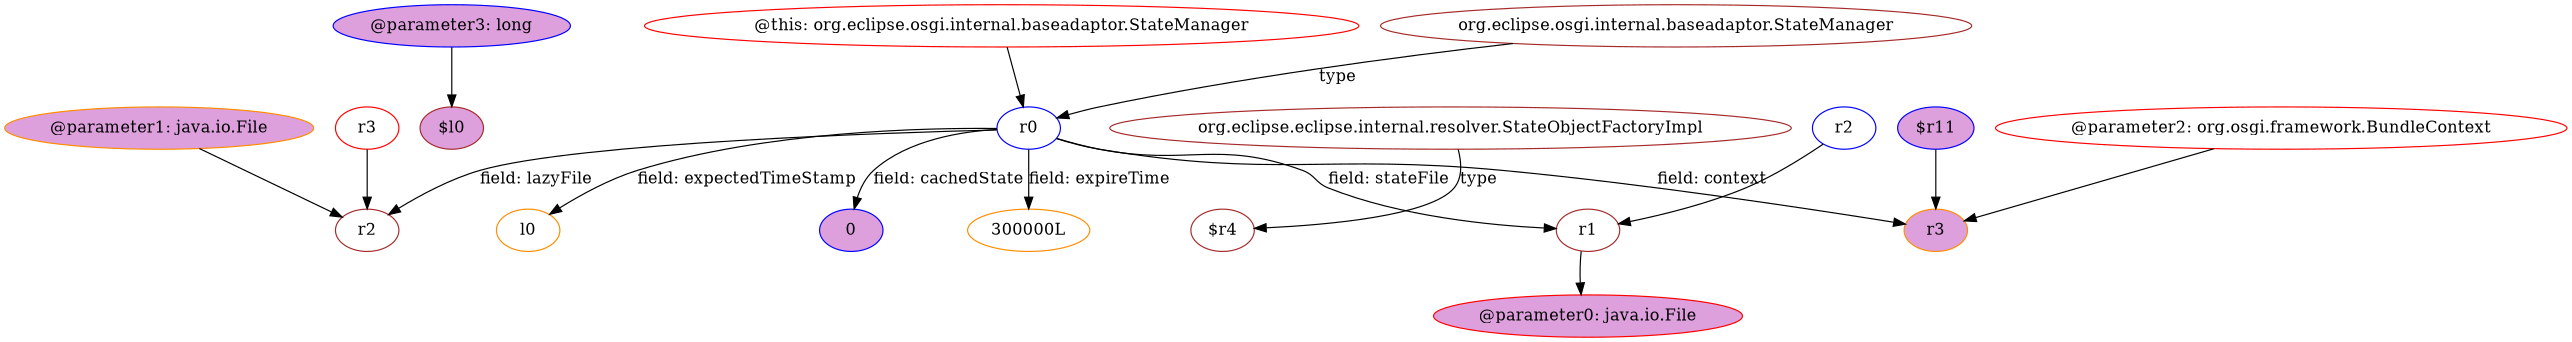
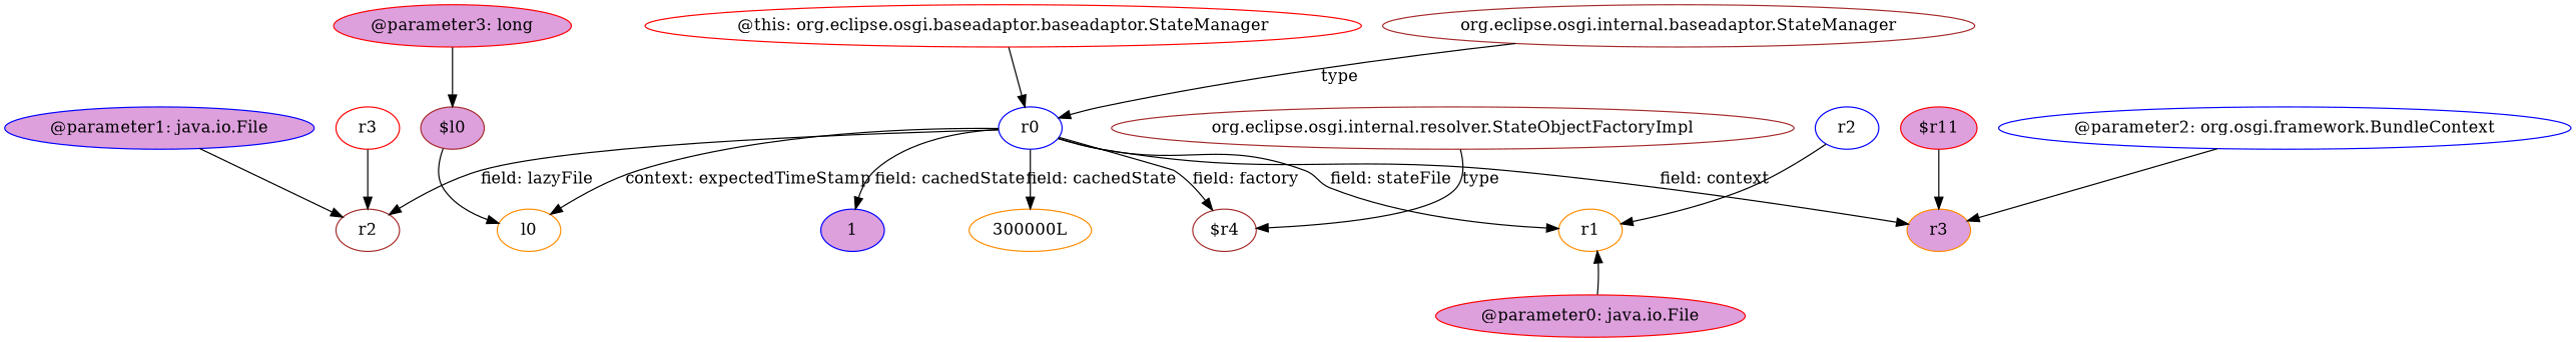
  digraph {
    node [color=brown fillcolor=white style=filled]
    n1 [color=blue label=r0]
    n2 [label=r2]
    n3 [color=darkorange label=l0]
-   n4 [color=blue fillcolor=plum label=0]
+   n4 [color=blue fillcolor=plum label=1]
    n5 [label="$r4"]
-   n6 [label=r1]
+   n6 [color=darkorange label=r1]
    n7 [color=darkorange fillcolor=plum label=r3]
    n8 [color=darkorange label="300000L"]
-   n9 [color=blue fillcolor=plum label="@parameter3: long"]
+   n9 [color=red fillcolor=plum label="@parameter3: long"]
    n10 [fillcolor=plum label="$l0"]
    n11 [color=blue label=r2]
    n12 [label="org.eclipse.osgi.internal.baseadaptor.StateManager"]
-   n13 [color=red label="@parameter2: org.osgi.framework.BundleContext"]
-   n14 [color=red label="@this: org.eclipse.osgi.internal.baseadaptor.StateManager"]
-   n15 [color=darkorange fillcolor=plum label="@parameter1: java.io.File"]
-   n16 [color=blue fillcolor=plum label="$r11"]
-   n17 [label="org.eclipse.eclipse.internal.resolver.StateObjectFactoryImpl"]
+   n13 [color=blue label="@parameter2: org.osgi.framework.BundleContext"]
+   n14 [color=red label="@this: org.eclipse.osgi.baseadaptor.baseadaptor.StateManager"]
+   n15 [color=blue fillcolor=plum label="@parameter1: java.io.File"]
+   n16 [color=red fillcolor=plum label="$r11"]
+   n17 [label="org.eclipse.osgi.internal.resolver.StateObjectFactoryImpl"]
    n18 [color=red fillcolor=plum label="@parameter0: java.io.File"]
    n19 [color=red label=r3]
    n1 -> n2 [label="field: lazyFile"]
-   n1 -> n3 [label="field: expectedTimeStamp"]
+   n1 -> n3 [label="context: expectedTimeStamp"]
    n1 -> n4 [label="field: cachedState"]
+   n1 -> n5 [label="field: factory"]
    n1 -> n6 [label="field: stateFile"]
    n1 -> n7 [label="field: context"]
-   n1 -> n8 [label="field: expireTime"]
+   n1 -> n8 [label="field: cachedState"]
    n9 -> n10
+   n10 -> n3
    n11 -> n6
    n12 -> n1 [label=type]
    n13 -> n7
    n14 -> n1
    n15 -> n2
    n16 -> n7
    n17 -> n5 [label=type]
-   n6 -> n18
+   n18 -> n6
    n19 -> n2
  }
